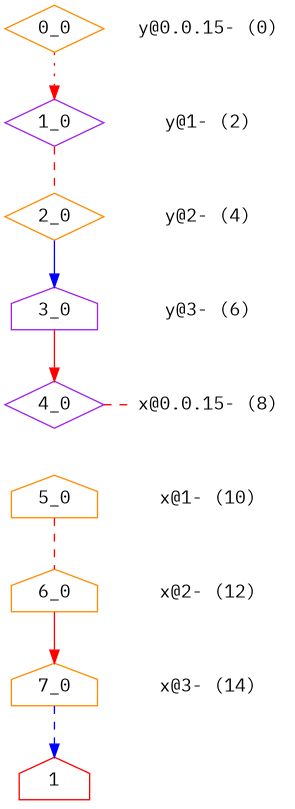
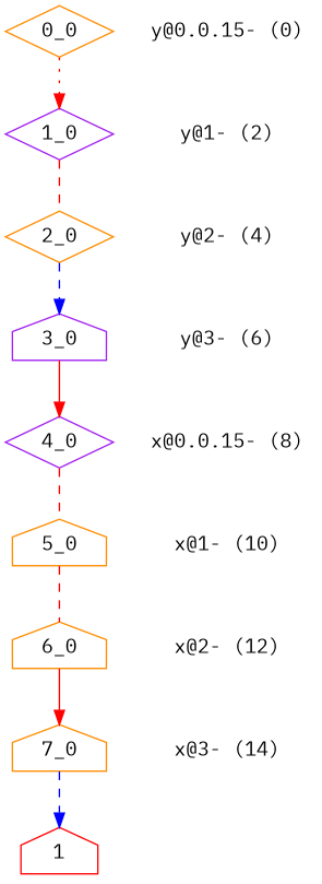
  digraph {
    fontname="IBM Plex Mono"
    node [fontname="IBM Plex Mono" shape=plaintext color=darkorange]
    edge [dir=none fontname="IBM Plex Mono" style=invis]
    "CONST NODES" [style=invis color=""]
    "y@0.0.15- (0)" [color=purple]
    "y@1- (2)"
    "y@2- (4)"
    "y@3- (6)"
    "x@0.0.15- (8)" [color=red]
    "x@1- (10)" [color=purple]
    "x@2- (12)"
    "x@3- (14)" [color=red]
    "0_0" [shape=diamond]
    "1_0" [color=purple shape=diamond]
    "2_0" [shape=diamond]
    "3_0" [color=purple shape=house]
    "4_0" [color=purple shape=diamond]
    "5_0" [shape=house]
    "6_0" [shape=house]
    "7_0" [shape=house]
    1 [color=red shape=house]
    subgraph sub_1 {
      "CONST NODES"
      "y@0.0.15- (0)"
      "y@1- (2)"
      "y@2- (4)"
      "y@3- (6)"
      "x@0.0.15- (8)"
      "x@1- (10)"
      "x@2- (12)"
      "x@3- (14)"
    }
    subgraph sub_2 {
      rank=same
      "y@0.0.15- (0)"
      "0_0"
    }
    subgraph sub_3 {
      rank=same
      "y@1- (2)"
      "1_0"
    }
    subgraph sub_4 {
      rank=same
      "y@2- (4)"
      "2_0"
    }
    subgraph sub_5 {
      rank=same
      "y@3- (6)"
      "3_0"
    }
    subgraph sub_6 {
      rank=same
      "x@0.0.15- (8)"
      "4_0"
    }
    subgraph sub_7 {
      rank=same
      "x@1- (10)"
      "5_0"
    }
    subgraph sub_8 {
      rank=same
      "x@2- (12)"
      "6_0"
    }
    subgraph sub_9 {
      rank=same
      "x@3- (14)"
      "7_0"
    }
    subgraph sub_10 {
      rank=same
      "CONST NODES"
      subgraph sub_11 {
        rank=same
        1
      }
    }
    "y@0.0.15- (0)" -> "y@1- (2)"
    "y@1- (2)" -> "y@2- (4)"
    "y@2- (4)" -> "y@3- (6)"
    "y@3- (6)" -> "x@0.0.15- (8)"
    "x@0.0.15- (8)" -> "x@1- (10)"
    "x@1- (10)" -> "x@2- (12)"
    "x@2- (12)" -> "x@3- (14)"
    "x@3- (14)" -> "CONST NODES"
    "0_0" -> "1_0" [color=red dir=forward style=dotted]
    "1_0" -> "2_0" [color=red style=dashed]
-   "2_0" -> "3_0" [color=blue dir=forward style=solid]
+   "2_0" -> "3_0" [color=blue dir=forward style=dashed]
    "3_0" -> "4_0" [color=red dir=forward style=solid]
-   "4_0" -> "x@0.0.15- (8)" [color=red style=dashed]
+   "4_0" -> "5_0" [color=red style=dashed]
    "5_0" -> "6_0" [color=red style=dashed]
    "6_0" -> "7_0" [color=red dir=forward style=solid]
    "7_0" -> 1 [color=blue dir=forward style=dashed]
  }
